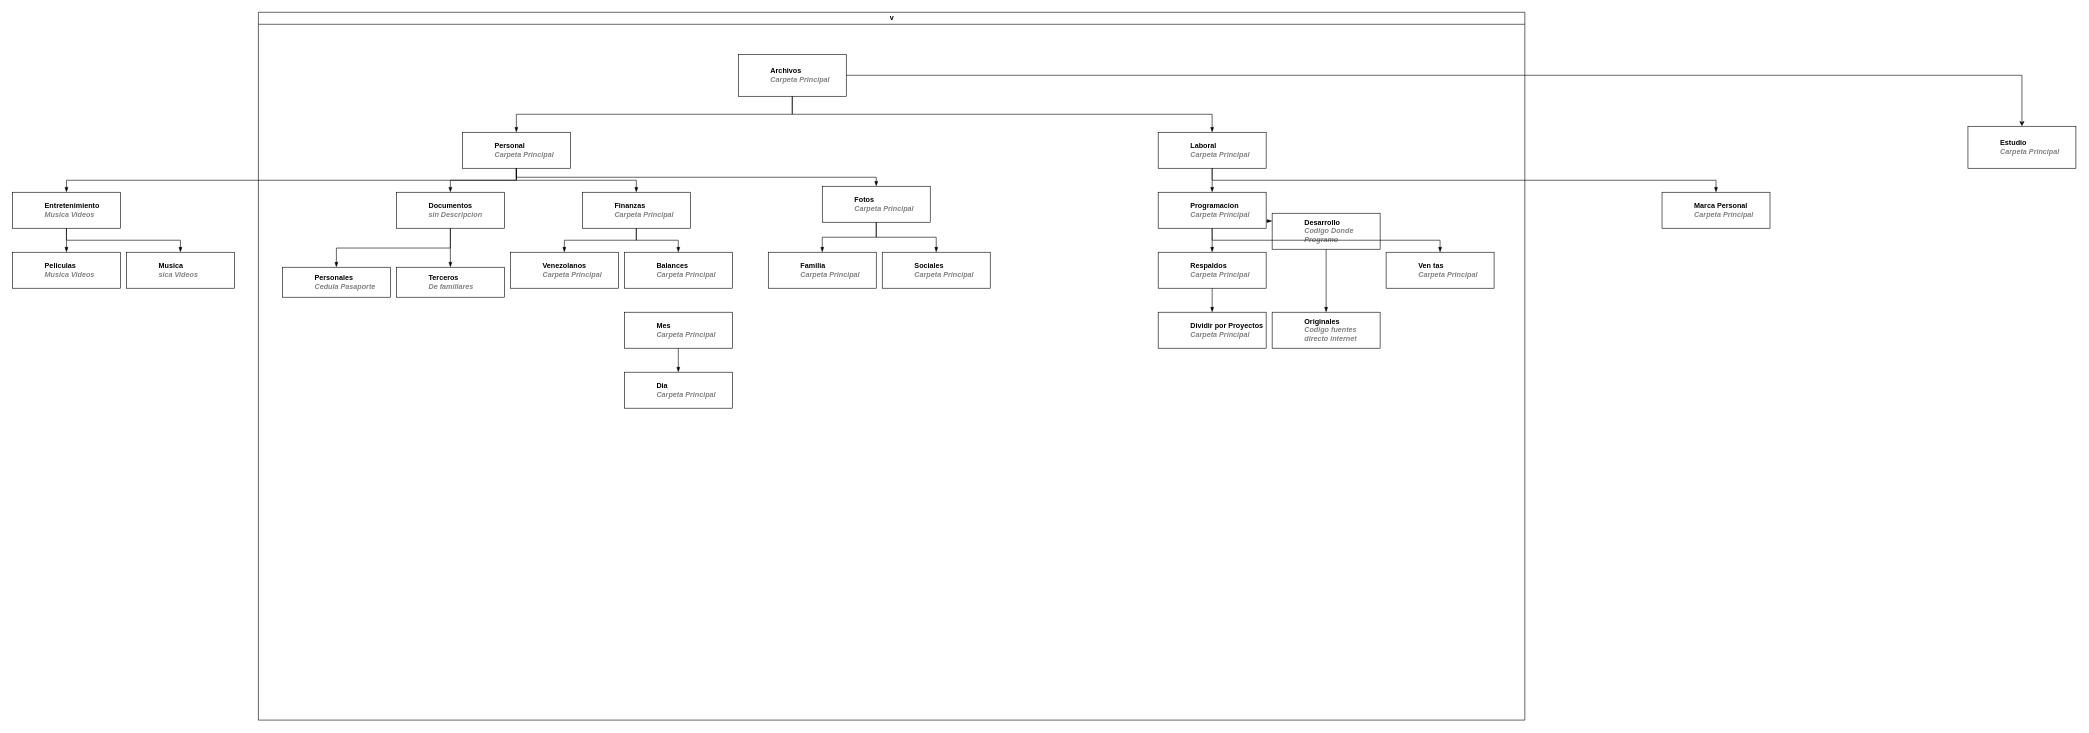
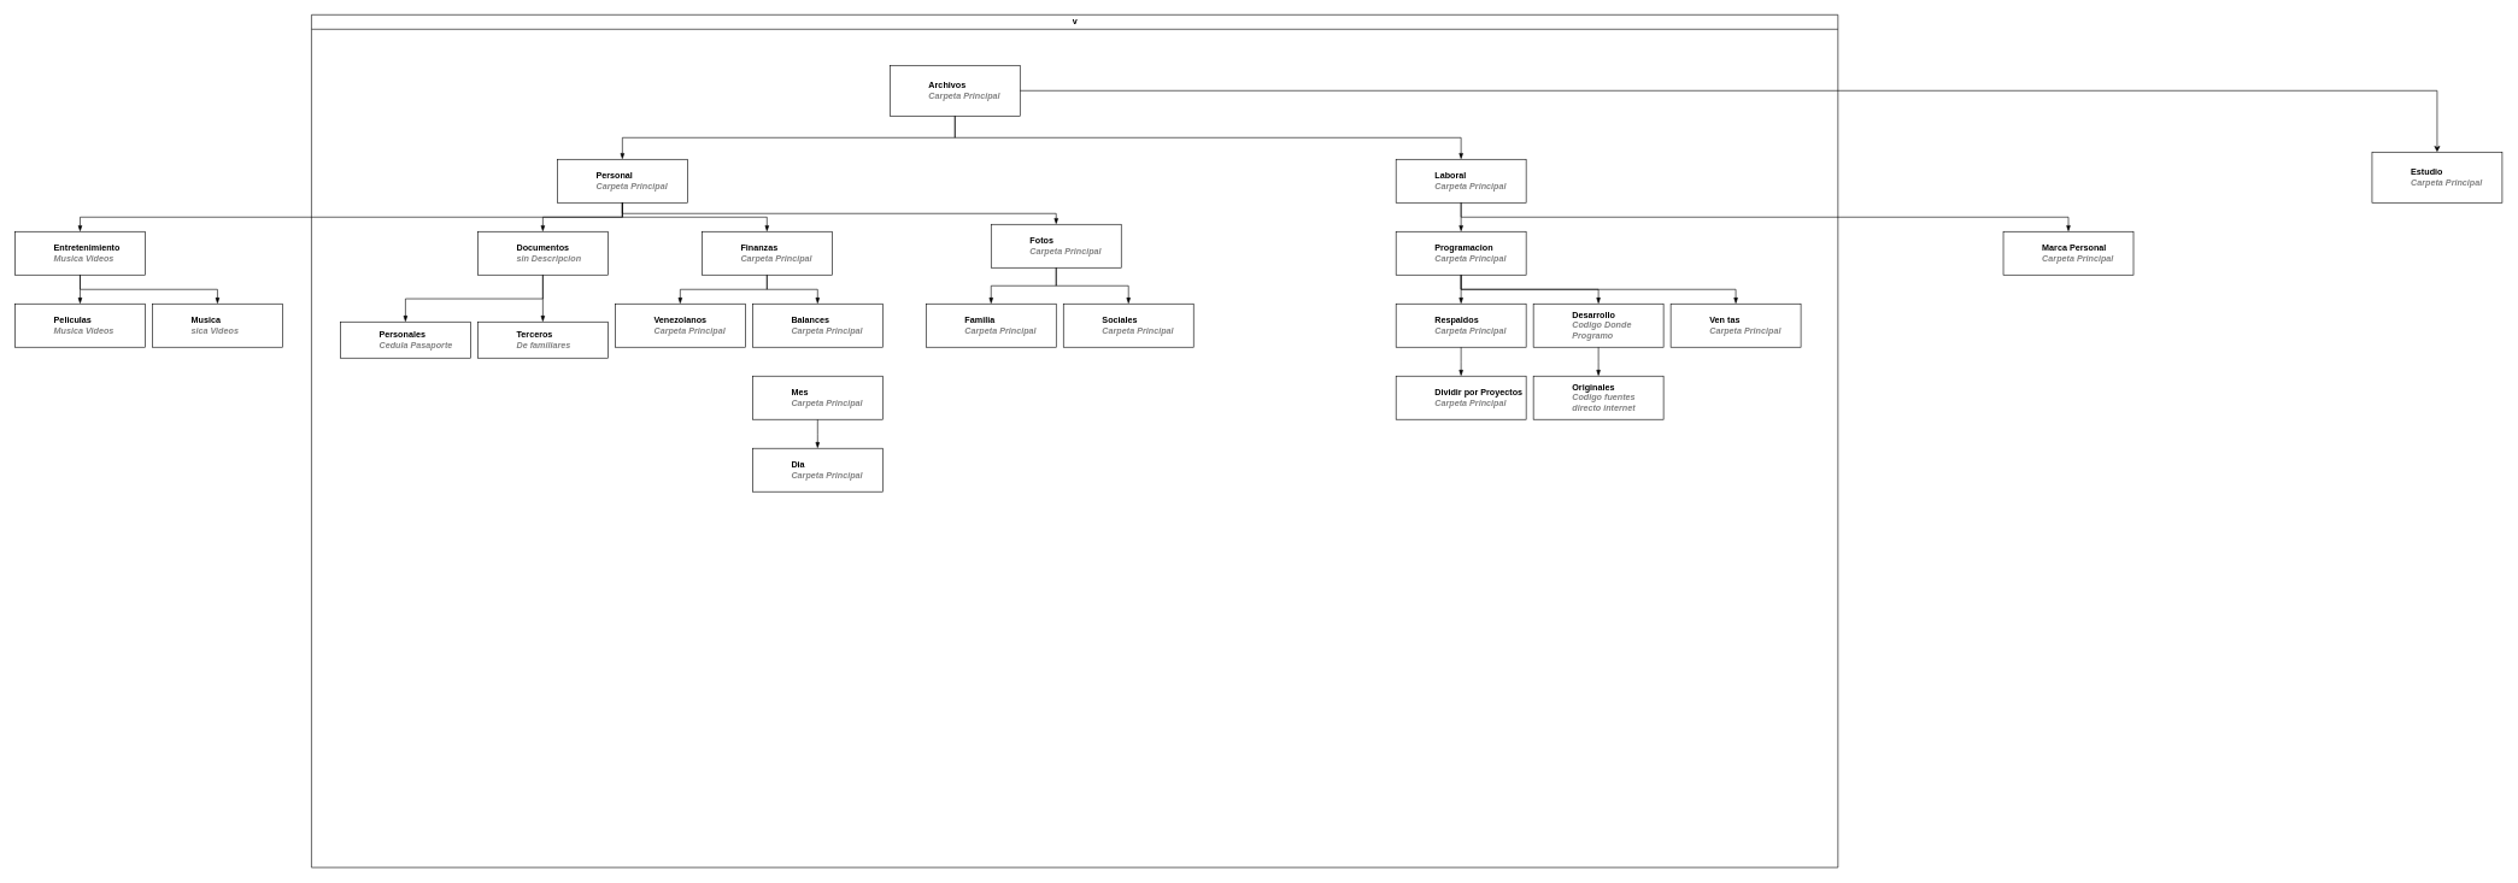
  <mxCell id="0" />
  <mxCell id="1" parent="0" />
  <mxCell id="2" value="v" style="swimlane;html=1;startSize=20;horizontal=1;containerType=tree;glass=0;" parent="1" vertex="1"><mxGeometry x="430" y="20" width="2111.28" height="1180" as="geometry"><mxRectangle x="170" y="230" width="90" height="30" as="alternateBounds" /></mxGeometry></mxCell>
  <mxCell id="3" value="Archivos&lt;br&gt;&lt;font color=&quot;#808080&quot;&gt;&lt;i&gt;Carpeta Principal&lt;br&gt;&lt;/i&gt;&lt;/font&gt;" style="label;whiteSpace=wrap;html=1;rounded=0;glass=0;treeMoving=1;treeFolding=1;" parent="2" vertex="1"><mxGeometry x="800" y="70" width="180" height="70" as="geometry" /></mxCell>
  <mxCell id="4" value="" style="endArrow=blockThin;endFill=1;fontSize=11;edgeStyle=elbowEdgeStyle;elbow=vertical;rounded=0;" parent="2" source="3" target="5" edge="1"><mxGeometry relative="1" as="geometry" /></mxCell>
  <mxCell id="5" value="Personal&lt;br&gt;&lt;font color=&quot;#808080&quot;&gt;&lt;i&gt;Carpeta Principal&lt;br&gt;&lt;/i&gt;&lt;/font&gt;" style="label;whiteSpace=wrap;html=1;rounded=0;glass=0;treeMoving=1;treeFolding=1;" parent="2" vertex="1"><mxGeometry x="340" y="200" width="180" height="60" as="geometry" /></mxCell>
  <mxCell id="6" value="" style="endArrow=blockThin;endFill=1;fontSize=11;edgeStyle=elbowEdgeStyle;elbow=vertical;rounded=0;" parent="2" source="5" target="7" edge="1"><mxGeometry relative="1" as="geometry"><mxPoint x="820" y="370" as="sourcePoint" /></mxGeometry></mxCell>
  <mxCell id="7" value="Documentos&lt;br&gt;&lt;font color=&quot;#808080&quot;&gt;&lt;i&gt;sin Descripcion&lt;br&gt;&lt;/i&gt;&lt;/font&gt;" style="label;whiteSpace=wrap;html=1;rounded=0;glass=0;treeMoving=1;treeFolding=1;" parent="2" vertex="1"><mxGeometry x="230" y="300" width="180" height="60" as="geometry" /></mxCell>
  <mxCell id="8" value="" style="endArrow=blockThin;endFill=1;fontSize=11;edgeStyle=elbowEdgeStyle;elbow=vertical;rounded=0;" parent="2" source="7" target="9" edge="1"><mxGeometry relative="1" as="geometry"><mxPoint x="490" y="490" as="sourcePoint" /></mxGeometry></mxCell>
  <mxCell id="9" value="Personales&lt;br&gt;&lt;font color=&quot;#808080&quot;&gt;&lt;i&gt;Cedula Pasaporte&lt;br&gt;&lt;/i&gt;&lt;/font&gt;" style="label;whiteSpace=wrap;html=1;rounded=0;glass=0;treeMoving=1;treeFolding=1;" parent="2" vertex="1"><mxGeometry x="40" y="425" width="180" height="50" as="geometry" /></mxCell>
  <mxCell id="10" value="" style="endArrow=blockThin;endFill=1;fontSize=11;edgeStyle=elbowEdgeStyle;elbow=vertical;rounded=0;" parent="2" source="5" target="11" edge="1"><mxGeometry relative="1" as="geometry"><mxPoint x="1060" y="370" as="sourcePoint" /></mxGeometry></mxCell>
  <mxCell id="11" value="Finanzas&lt;br&gt;&lt;font color=&quot;#808080&quot;&gt;&lt;i&gt;Carpeta Principal&lt;br&gt;&lt;/i&gt;&lt;/font&gt;" style="label;whiteSpace=wrap;html=1;rounded=0;glass=0;treeMoving=1;treeFolding=1;" parent="2" vertex="1"><mxGeometry x="540" y="300" width="180" height="60" as="geometry" /></mxCell>
  <mxCell id="12" value="" style="endArrow=blockThin;endFill=1;fontSize=11;edgeStyle=elbowEdgeStyle;elbow=vertical;rounded=0;" parent="2" source="7" target="13" edge="1"><mxGeometry relative="1" as="geometry"><mxPoint x="600" y="490" as="sourcePoint" /></mxGeometry></mxCell>
  <mxCell id="13" value="Terceros&lt;br&gt;&lt;font color=&quot;#808080&quot;&gt;&lt;i&gt;De familiares&lt;br&gt;&lt;/i&gt;&lt;/font&gt;" style="label;whiteSpace=wrap;html=1;rounded=0;glass=0;treeMoving=1;treeFolding=1;" parent="2" vertex="1"><mxGeometry x="230" y="425" width="180" height="50" as="geometry" /></mxCell>
  <mxCell id="14" value="" style="endArrow=blockThin;endFill=1;fontSize=11;edgeStyle=elbowEdgeStyle;elbow=vertical;rounded=0;" parent="2" source="5" target="15" edge="1"><mxGeometry relative="1" as="geometry"><mxPoint x="1120" y="360" as="sourcePoint" /></mxGeometry></mxCell>
  <mxCell id="15" value="Entretenimiento&lt;br&gt;&lt;font color=&quot;#808080&quot;&gt;&lt;i&gt;Musica Videos&lt;br&gt;&lt;/i&gt;&lt;/font&gt;" style="label;whiteSpace=wrap;html=1;rounded=0;glass=0;treeMoving=1;treeFolding=1;" parent="2" vertex="1"><mxGeometry x="-410" y="300" width="180" height="60" as="geometry" /></mxCell>
  <mxCell id="16" value="" style="endArrow=blockThin;endFill=1;fontSize=11;edgeStyle=elbowEdgeStyle;elbow=vertical;rounded=0;" parent="2" source="15" target="17" edge="1"><mxGeometry relative="1" as="geometry"><mxPoint x="970" y="480" as="sourcePoint" /></mxGeometry></mxCell>
  <mxCell id="17" value="Peliculas&lt;br&gt;&lt;i style=&quot;color: rgb(128, 128, 128);&quot;&gt;Musica Videos&lt;br&gt;&lt;/i&gt;" style="label;whiteSpace=wrap;html=1;rounded=0;glass=0;treeMoving=1;treeFolding=1;" parent="2" vertex="1"><mxGeometry x="-410" y="400" width="180" height="60" as="geometry" /></mxCell>
  <mxCell id="18" value="" style="endArrow=blockThin;endFill=1;fontSize=11;edgeStyle=elbowEdgeStyle;elbow=vertical;rounded=0;" parent="2" source="15" target="19" edge="1"><mxGeometry relative="1" as="geometry"><mxPoint x="1360" y="580" as="sourcePoint" /></mxGeometry></mxCell>
  <mxCell id="19" value="Musica&lt;br&gt;&lt;i style=&quot;color: rgb(128, 128, 128);&quot;&gt;sica Videos&lt;br&gt;&lt;/i&gt;" style="label;whiteSpace=wrap;html=1;rounded=0;glass=0;treeMoving=1;treeFolding=1;" parent="2" vertex="1"><mxGeometry x="-220" y="400" width="180" height="60" as="geometry" /></mxCell>
  <mxCell id="20" value="" style="endArrow=blockThin;endFill=1;fontSize=11;edgeStyle=elbowEdgeStyle;elbow=vertical;rounded=0;" parent="2" source="3" target="21" edge="1"><mxGeometry relative="1" as="geometry"><mxPoint x="1120" y="360" as="sourcePoint" /></mxGeometry></mxCell>
  <mxCell id="21" value="Laboral&lt;br&gt;&lt;font color=&quot;#808080&quot;&gt;&lt;i&gt;Carpeta Principal&lt;br&gt;&lt;/i&gt;&lt;/font&gt;" style="label;whiteSpace=wrap;html=1;rounded=0;glass=0;treeMoving=1;treeFolding=1;" parent="2" vertex="1"><mxGeometry x="1500" y="200" width="180" height="60" as="geometry" /></mxCell>
  <mxCell id="22" value="" style="endArrow=blockThin;endFill=1;fontSize=11;edgeStyle=elbowEdgeStyle;elbow=vertical;rounded=0;" parent="2" source="11" target="23" edge="1"><mxGeometry relative="1" as="geometry"><mxPoint x="-120" y="80" as="sourcePoint" /></mxGeometry></mxCell>
  <mxCell id="23" value="Venezolanos&lt;br&gt;&lt;font color=&quot;#808080&quot;&gt;&lt;i&gt;Carpeta Principal&lt;br&gt;&lt;/i&gt;&lt;/font&gt;" style="label;whiteSpace=wrap;html=1;rounded=0;glass=0;treeMoving=1;treeFolding=1;" parent="2" vertex="1"><mxGeometry x="420" y="400" width="180" height="60" as="geometry" /></mxCell>
  <mxCell id="24" value="" style="endArrow=blockThin;endFill=1;fontSize=11;edgeStyle=elbowEdgeStyle;elbow=vertical;rounded=0;" parent="2" source="11" target="25" edge="1"><mxGeometry relative="1" as="geometry"><mxPoint x="-120" y="80" as="sourcePoint" /></mxGeometry></mxCell>
  <mxCell id="25" value="Balances&lt;br&gt;&lt;font color=&quot;#808080&quot;&gt;&lt;i&gt;Carpeta Principal&lt;br&gt;&lt;/i&gt;&lt;/font&gt;" style="label;whiteSpace=wrap;html=1;rounded=0;glass=0;treeMoving=1;treeFolding=1;" parent="2" vertex="1"><mxGeometry x="610" y="400" width="180" height="60" as="geometry" /></mxCell>
  <mxCell id="26" value="Mes&lt;br&gt;&lt;font color=&quot;#808080&quot;&gt;&lt;i&gt;Carpeta Principal&lt;br&gt;&lt;/i&gt;&lt;/font&gt;" style="label;whiteSpace=wrap;html=1;rounded=0;glass=0;treeMoving=1;treeFolding=1;" parent="2" vertex="1"><mxGeometry x="610" y="500" width="180" height="60" as="geometry" /></mxCell>
  <mxCell id="27" value="" style="endArrow=blockThin;endFill=1;fontSize=11;edgeStyle=elbowEdgeStyle;elbow=vertical;rounded=0;" parent="2" source="26" target="28" edge="1"><mxGeometry relative="1" as="geometry"><mxPoint x="150" y="280" as="sourcePoint" /></mxGeometry></mxCell>
  <mxCell id="28" value="Dia&lt;br&gt;&lt;font color=&quot;#808080&quot;&gt;&lt;i&gt;Carpeta Principal&lt;br&gt;&lt;/i&gt;&lt;/font&gt;" style="label;whiteSpace=wrap;html=1;rounded=0;glass=0;treeMoving=1;treeFolding=1;" parent="2" vertex="1"><mxGeometry x="610" y="600" width="180" height="60" as="geometry" /></mxCell>
  <mxCell id="29" value="" style="endArrow=blockThin;endFill=1;fontSize=11;edgeStyle=elbowEdgeStyle;elbow=vertical;rounded=0;" parent="2" source="21" target="30" edge="1"><mxGeometry relative="1" as="geometry"><mxPoint x="340" y="-40" as="sourcePoint" /></mxGeometry></mxCell>
  <mxCell id="30" value="Programacion&lt;br&gt;&lt;font color=&quot;#808080&quot;&gt;&lt;i&gt;Carpeta Principal&lt;br&gt;&lt;/i&gt;&lt;/font&gt;" style="label;whiteSpace=wrap;html=1;rounded=0;glass=0;treeMoving=1;treeFolding=1;" parent="2" vertex="1"><mxGeometry x="1500" y="300" width="180" height="60" as="geometry" /></mxCell>
  <mxCell id="31" value="" style="endArrow=blockThin;endFill=1;fontSize=11;edgeStyle=elbowEdgeStyle;elbow=vertical;rounded=0;" parent="2" source="30" target="32" edge="1"><mxGeometry relative="1" as="geometry"><mxPoint x="1040" y="80" as="sourcePoint" /></mxGeometry></mxCell>
  <mxCell id="32" value="Respaldos&lt;br&gt;&lt;font color=&quot;#808080&quot;&gt;&lt;i&gt;Carpeta Principal&lt;br&gt;&lt;/i&gt;&lt;/font&gt;" style="label;whiteSpace=wrap;html=1;rounded=0;glass=0;treeMoving=1;treeFolding=1;" parent="2" vertex="1"><mxGeometry x="1500" y="400" width="180" height="60" as="geometry" /></mxCell>
  <mxCell id="33" value="" style="endArrow=blockThin;endFill=1;fontSize=11;edgeStyle=elbowEdgeStyle;elbow=vertical;rounded=0;" parent="2" source="30" target="34" edge="1"><mxGeometry relative="1" as="geometry"><mxPoint x="1040" y="180" as="sourcePoint" /></mxGeometry></mxCell>
- <mxCell id="34" value="Desarrollo&lt;br&gt;&lt;font color=&quot;#808080&quot;&gt;&lt;i&gt;Codigo Donde Programo&lt;br&gt;&lt;/i&gt;&lt;/font&gt;" style="label;whiteSpace=wrap;html=1;rounded=0;glass=0;treeMoving=1;treeFolding=1;" parent="2" vertex="1"><mxGeometry x="1690" y="335" width="180" height="60" as="geometry" /></mxCell>
+ <mxCell id="34" value="Desarrollo&lt;br&gt;&lt;font color=&quot;#808080&quot;&gt;&lt;i&gt;Codigo Donde Programo&lt;br&gt;&lt;/i&gt;&lt;/font&gt;" style="label;whiteSpace=wrap;html=1;rounded=0;glass=0;treeMoving=1;treeFolding=1;" parent="2" vertex="1"><mxGeometry x="1690" y="400" width="180" height="60" as="geometry" /></mxCell>
  <mxCell id="35" value="" style="endArrow=blockThin;endFill=1;fontSize=11;edgeStyle=elbowEdgeStyle;elbow=vertical;rounded=0;" parent="2" source="5" target="36" edge="1"><mxGeometry relative="1" as="geometry"><mxPoint x="-120" y="80" as="sourcePoint" /></mxGeometry></mxCell>
  <mxCell id="36" value="Fotos&lt;br&gt;&lt;font color=&quot;#808080&quot;&gt;&lt;i&gt;Carpeta Principal&lt;br&gt;&lt;/i&gt;&lt;/font&gt;" style="label;whiteSpace=wrap;html=1;rounded=0;glass=0;treeMoving=1;treeFolding=1;" parent="2" vertex="1"><mxGeometry x="940" y="290" width="180" height="60" as="geometry" /></mxCell>
  <mxCell id="37" value="" style="endArrow=blockThin;endFill=1;fontSize=11;edgeStyle=elbowEdgeStyle;elbow=vertical;rounded=0;" parent="2" source="36" target="38" edge="1"><mxGeometry relative="1" as="geometry"><mxPoint x="-40" y="80" as="sourcePoint" /></mxGeometry></mxCell>
  <mxCell id="38" value="Familia&lt;br&gt;&lt;font color=&quot;#808080&quot;&gt;&lt;i&gt;Carpeta Principal&lt;br&gt;&lt;/i&gt;&lt;/font&gt;" style="label;whiteSpace=wrap;html=1;rounded=0;glass=0;treeMoving=1;treeFolding=1;" parent="2" vertex="1"><mxGeometry x="850" y="400" width="180" height="60" as="geometry" /></mxCell>
  <mxCell id="39" value="" style="endArrow=blockThin;endFill=1;fontSize=11;edgeStyle=elbowEdgeStyle;elbow=vertical;rounded=0;" parent="2" source="36" target="40" edge="1"><mxGeometry relative="1" as="geometry"><mxPoint x="390" y="180" as="sourcePoint" /></mxGeometry></mxCell>
  <mxCell id="40" value="Sociales&lt;br&gt;&lt;font color=&quot;#808080&quot;&gt;&lt;i&gt;Carpeta Principal&lt;br&gt;&lt;/i&gt;&lt;/font&gt;" style="label;whiteSpace=wrap;html=1;rounded=0;glass=0;treeMoving=1;treeFolding=1;" parent="2" vertex="1"><mxGeometry x="1040" y="400" width="180" height="60" as="geometry" /></mxCell>
  <mxCell id="41" value="" style="endArrow=blockThin;endFill=1;fontSize=11;edgeStyle=elbowEdgeStyle;elbow=vertical;rounded=0;" parent="2" source="30" target="42" edge="1"><mxGeometry relative="1" as="geometry"><mxPoint x="1100" y="80" as="sourcePoint" /></mxGeometry></mxCell>
  <mxCell id="42" value="Ven tas&lt;br&gt;&lt;font color=&quot;#808080&quot;&gt;&lt;i&gt;Carpeta Principal&lt;br&gt;&lt;/i&gt;&lt;/font&gt;" style="label;whiteSpace=wrap;html=1;rounded=0;glass=0;treeMoving=1;treeFolding=1;" parent="2" vertex="1"><mxGeometry x="1880" y="400" width="180" height="60" as="geometry" /></mxCell>
  <mxCell id="43" value="" style="endArrow=blockThin;endFill=1;fontSize=11;edgeStyle=elbowEdgeStyle;elbow=vertical;rounded=0;" parent="2" source="34" target="44" edge="1"><mxGeometry relative="1" as="geometry"><mxPoint x="1100" y="180" as="sourcePoint" /></mxGeometry></mxCell>
  <mxCell id="44" value="Originales&lt;br&gt;&lt;font color=&quot;#808080&quot;&gt;&lt;i&gt;Codigo fuentes directo internet&lt;br&gt;&lt;/i&gt;&lt;/font&gt;" style="label;whiteSpace=wrap;html=1;rounded=0;glass=0;treeMoving=1;treeFolding=1;" parent="2" vertex="1"><mxGeometry x="1690" y="500" width="180" height="60" as="geometry" /></mxCell>
  <mxCell id="45" value="" style="endArrow=blockThin;endFill=1;fontSize=11;edgeStyle=elbowEdgeStyle;elbow=vertical;rounded=0;" parent="2" source="32" target="46" edge="1"><mxGeometry relative="1" as="geometry"><mxPoint x="1100" y="180" as="sourcePoint" /></mxGeometry></mxCell>
  <mxCell id="46" value="Dividir por Proyectos&lt;br&gt;&lt;font color=&quot;#808080&quot;&gt;&lt;i&gt;Carpeta Principal&lt;br&gt;&lt;/i&gt;&lt;/font&gt;" style="label;whiteSpace=wrap;html=1;rounded=0;glass=0;treeMoving=1;treeFolding=1;" parent="2" vertex="1"><mxGeometry x="1500" y="500" width="180" height="60" as="geometry" /></mxCell>
  <mxCell id="47" value="Estudio&lt;br&gt;&lt;font color=&quot;#808080&quot;&gt;&lt;i&gt;Carpeta Principal&lt;br&gt;&lt;/i&gt;&lt;/font&gt;" style="label;whiteSpace=wrap;html=1;rounded=0;glass=0;treeMoving=1;treeFolding=1;" parent="1" vertex="1"><mxGeometry x="3280" y="210" width="180" height="70" as="geometry" /></mxCell>
  <mxCell id="48" value="" style="edgeStyle=orthogonalEdgeStyle;rounded=0;orthogonalLoop=1;jettySize=auto;html=1;" parent="1" source="3" target="47" edge="1"><mxGeometry relative="1" as="geometry" /></mxCell>
  <mxCell id="49" value="Marca Personal&lt;br&gt;&lt;font color=&quot;#808080&quot;&gt;&lt;i&gt;Carpeta Principal&lt;br&gt;&lt;/i&gt;&lt;/font&gt;" style="label;whiteSpace=wrap;html=1;rounded=0;glass=0;treeMoving=1;treeFolding=1;" parent="1" vertex="1"><mxGeometry x="2770" y="320" width="180" height="60" as="geometry" /></mxCell>
  <mxCell id="50" value="" style="endArrow=blockThin;endFill=1;fontSize=11;edgeStyle=elbowEdgeStyle;elbow=vertical;rounded=0;" parent="1" source="21" target="49" edge="1"><mxGeometry relative="1" as="geometry"><mxPoint x="830" y="-20" as="sourcePoint" /></mxGeometry></mxCell>
